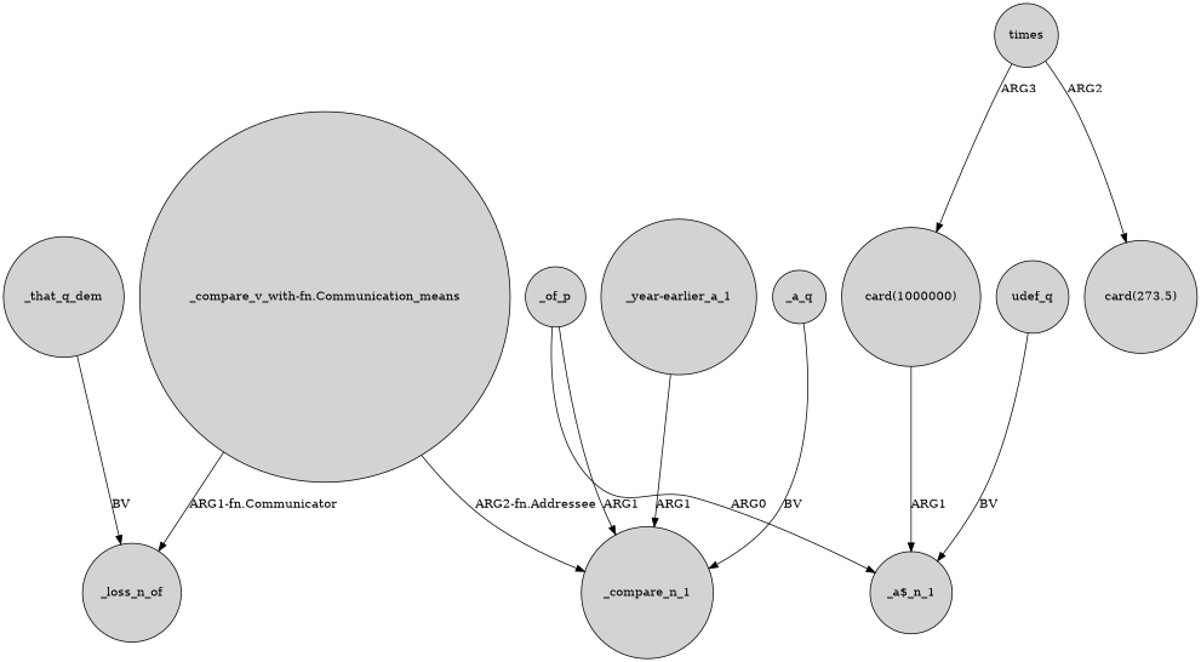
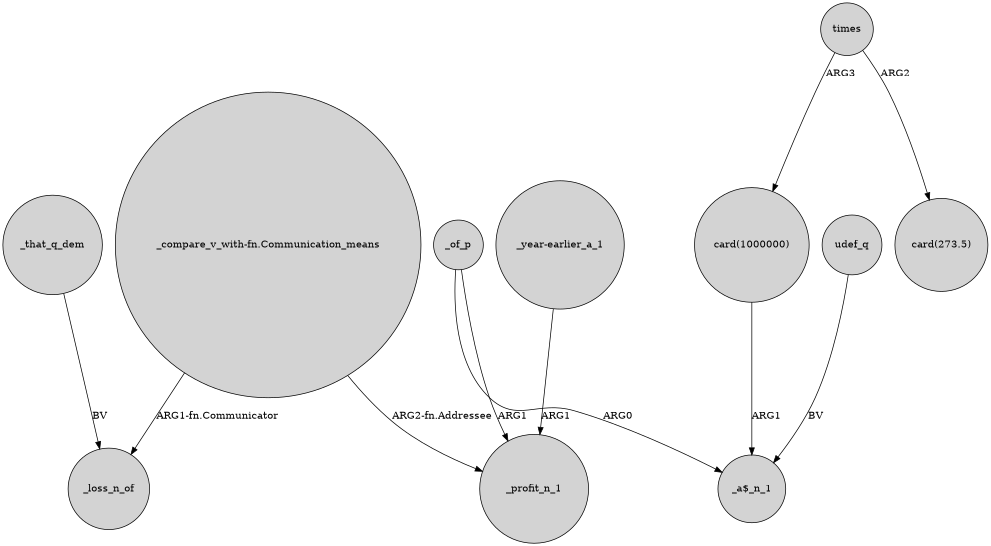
  digraph {
    node [shape=circle style=filled]
    _that_q_dem
    _loss_n_of
    times
    "card(1000000)"
    "card(273.5)"
    "_a$_n_1"
    _of_p
-   _profit_n_1 [label=_compare_n_1]
+   _profit_n_1
    "_compare_v_with-fn.Communication_means"
    "_year-earlier_a_1"
-   _a_q
    udef_q
    _that_q_dem -> _loss_n_of [label=BV]
    times -> "card(1000000)" [label=ARG3]
    times -> "card(273.5)" [label=ARG2]
    "card(1000000)" -> "_a$_n_1" [label=ARG1]
    _of_p -> "_a$_n_1" [label=ARG0]
    _of_p -> _profit_n_1 [label=ARG1]
    "_compare_v_with-fn.Communication_means" -> _loss_n_of [label="ARG1-fn.Communicator"]
    "_compare_v_with-fn.Communication_means" -> _profit_n_1 [label="ARG2-fn.Addressee"]
    "_year-earlier_a_1" -> _profit_n_1 [label=ARG1]
-   _a_q -> _profit_n_1 [label=BV]
    udef_q -> "_a$_n_1" [label=BV]
  }
